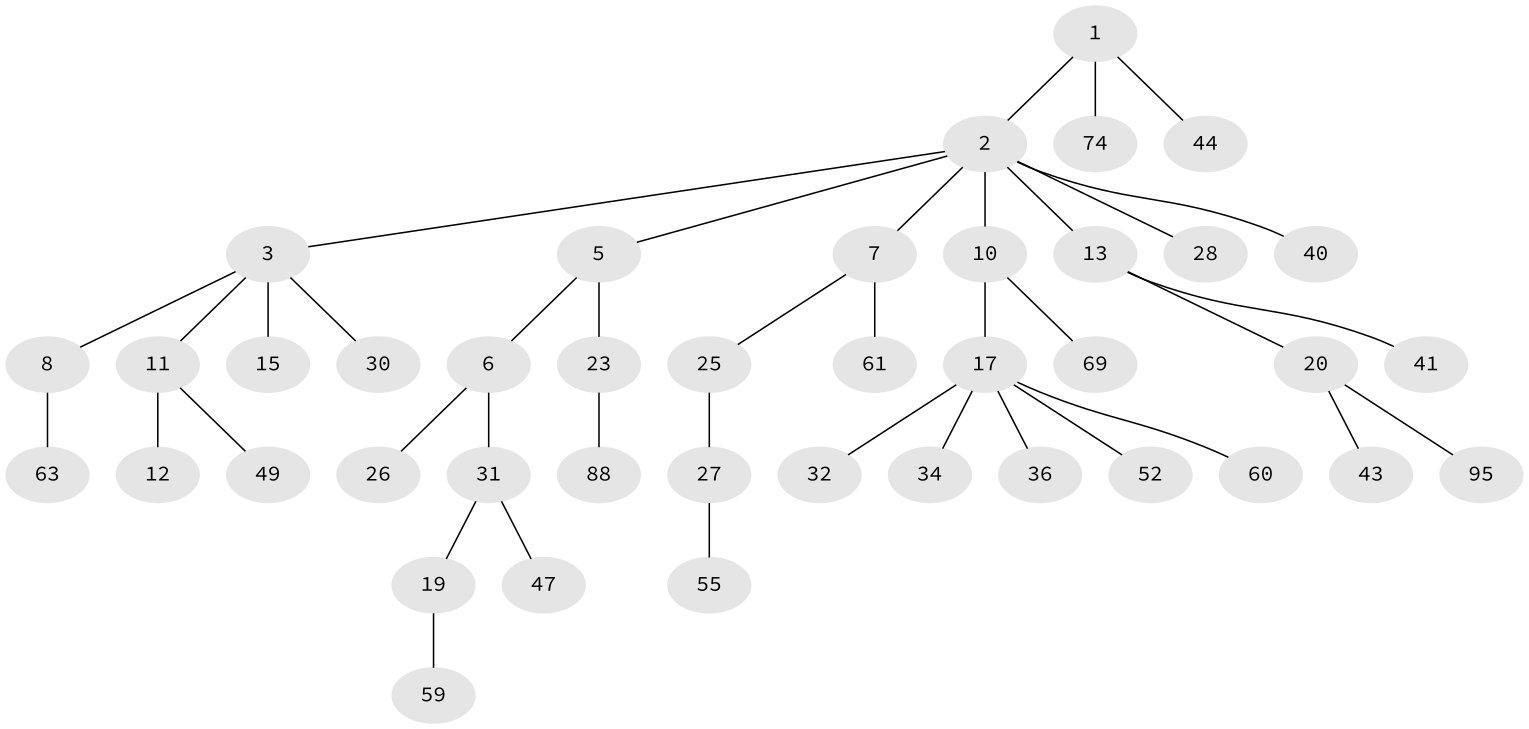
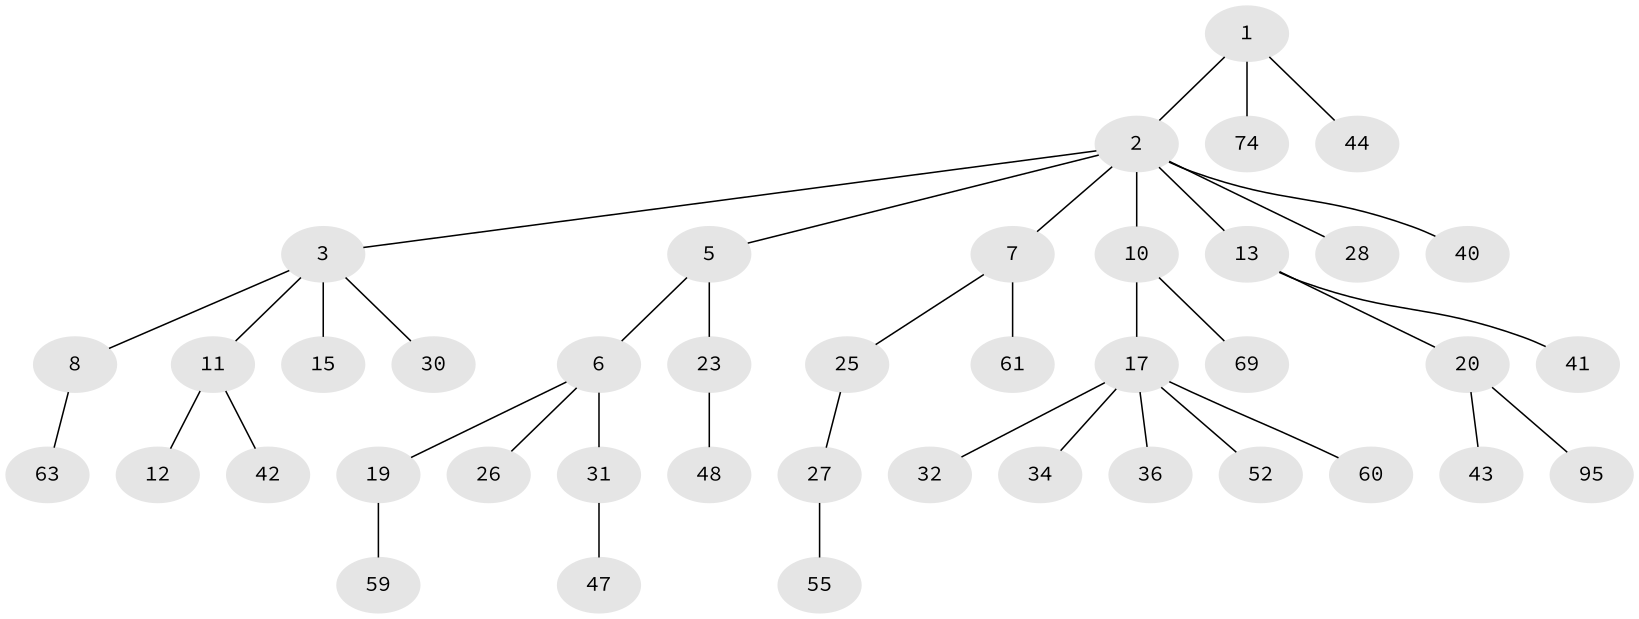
  graph {
    fontname="Source Code Pro"
    node [color=gray90 fontname="Source Code Pro" style=filled]
    edge [fontname="Source Code Pro"]
    1 [super="+18"]
    2 [super="+4"]
    n3 [label=74 super="+38"]
    44
    3 [super="+9"]
    5
    7 [super="+16"]
    10 [super="+46"]
    13 [super="+64"]
    28
    40
    8 [super="+21"]
    11 [super="+51"]
    15 [super="+50"]
    30
    6 [super="+22"]
    23 [super="+54"]
    25 [super="+35"]
    61
    17 [super="+24"]
    n21 [label=69]
    20 [super="+33"]
    41
    63
    12
-   42 [label=49]
+   42
    19 [super="+39"]
    26
    31 [super="+37"]
-   48 [super="+53" label=88]
+   48 [super="+53"]
    59
    47
    27 [super="+56"]
    32
    34 [super="+58"]
    36 [super="+57"]
    52
    60
    43
    n40 [label=95 super="+49"]
    55
    1 -- 2
    1 -- n3
    1 -- 44
    2 -- 3
    2 -- 5
    2 -- 7
    2 -- 10
    2 -- 13
    2 -- 28
    2 -- 40
    3 -- 8
    3 -- 11
    3 -- 15
    3 -- 30
    5 -- 6
    5 -- 23
    7 -- 25
    7 -- 61
    10 -- 17
    10 -- n21
    13 -- 20
    13 -- 41
    8 -- 63
    11 -- 12
    11 -- 42
-   31 -- 19
+   6 -- 19
    6 -- 26
    6 -- 31
    23 -- 48
    25 -- 27
    17 -- 32
    17 -- 34
    17 -- 36
    17 -- 52
    17 -- 60
    20 -- 43
    20 -- n40
    19 -- 59
    31 -- 47
    27 -- 55
  }
